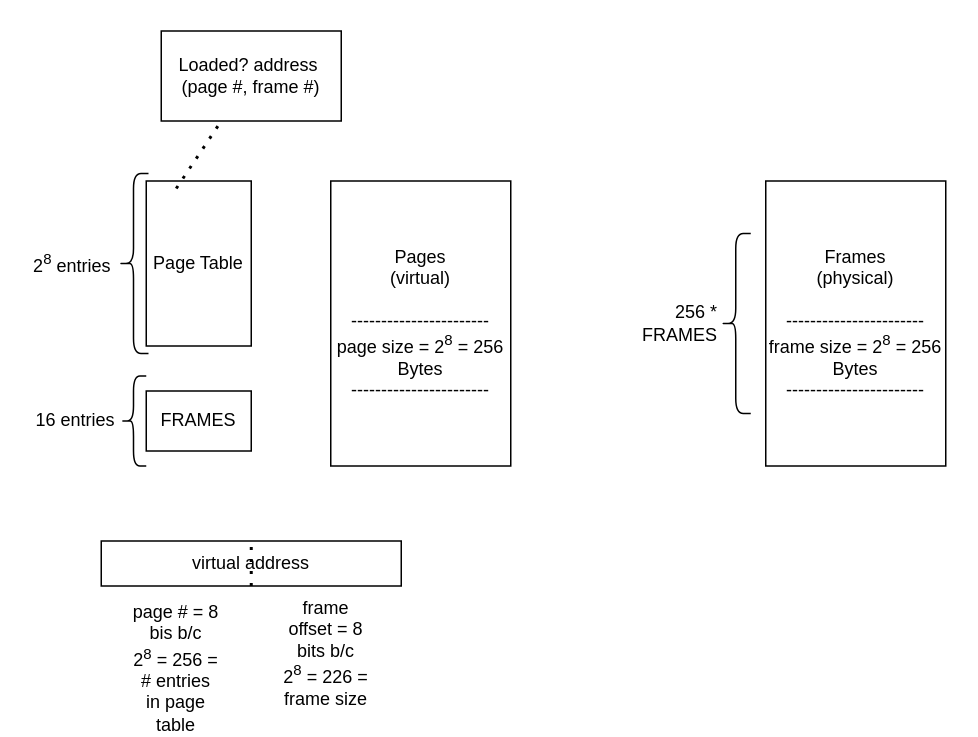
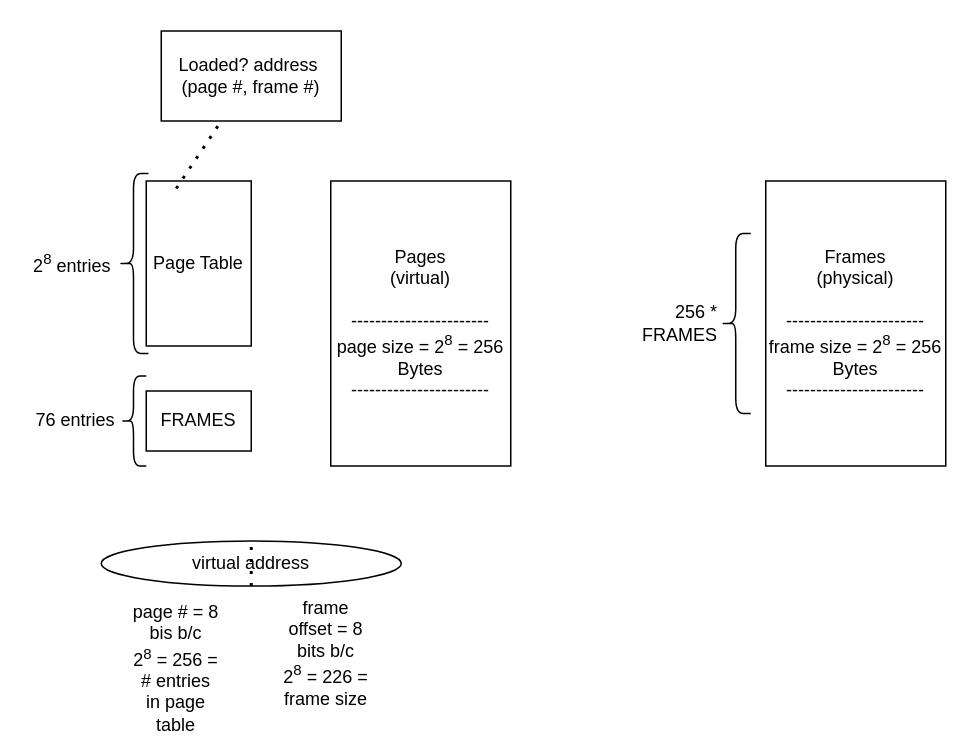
  <mxCell id="0" />
  <mxCell id="1" parent="0" />
  <mxCell id="2" value="Page Table" style="rounded=0;whiteSpace=wrap;html=1;" vertex="1" parent="1"><mxGeometry x="97" y="120" width="70" height="110" as="geometry" /></mxCell>
  <mxCell id="3" value="256 * FRAMES" style="shape=curlyBracket;whiteSpace=wrap;html=1;rounded=1;labelPosition=left;verticalLabelPosition=middle;align=right;verticalAlign=middle;" vertex="1" parent="1"><mxGeometry x="480" y="155" width="20" height="120" as="geometry" /></mxCell>
  <mxCell id="4" value="FRAMES" style="rounded=0;whiteSpace=wrap;html=1;" vertex="1" parent="1"><mxGeometry x="97" y="260" width="70" height="40" as="geometry" /></mxCell>
  <mxCell id="5" value="" style="shape=curlyBracket;whiteSpace=wrap;html=1;rounded=1;labelPosition=left;verticalLabelPosition=middle;align=right;verticalAlign=middle;" vertex="1" parent="1"><mxGeometry x="80" y="250" width="17" height="60" as="geometry" /></mxCell>
- <mxCell id="6" value="16 entries" style="text;html=1;strokeColor=none;fillColor=none;align=center;verticalAlign=middle;whiteSpace=wrap;rounded=0;" vertex="1" parent="1"><mxGeometry x="20" y="265" width="60" height="30" as="geometry" /></mxCell>
+ <mxCell id="6" value="76 entries" style="text;html=1;strokeColor=none;fillColor=none;align=center;verticalAlign=middle;whiteSpace=wrap;rounded=0;" vertex="1" parent="1"><mxGeometry x="20" y="265" width="60" height="30" as="geometry" /></mxCell>
  <mxCell id="7" value="Pages&lt;br&gt;(virtual)&lt;br&gt;&lt;br&gt;-----------------------&lt;br&gt;page size = 2&lt;sup&gt;8&lt;/sup&gt;&amp;nbsp;= 256 Bytes&lt;br&gt;-----------------------" style="rounded=0;whiteSpace=wrap;html=1;" vertex="1" parent="1"><mxGeometry x="220" y="120" width="120" height="190" as="geometry" /></mxCell>
  <mxCell id="8" value="Frames&lt;br&gt;(physical)&lt;br&gt;&lt;br&gt;-----------------------&lt;br&gt;frame size = 2&lt;sup&gt;8&lt;/sup&gt;&amp;nbsp;= 256 Bytes&lt;br&gt;-----------------------" style="rounded=0;whiteSpace=wrap;html=1;" vertex="1" parent="1"><mxGeometry x="510" y="120" width="120" height="190" as="geometry" /></mxCell>
  <mxCell id="9" value="2&lt;sup&gt;8&lt;/sup&gt;&amp;nbsp;entries&amp;nbsp;" style="shape=curlyBracket;whiteSpace=wrap;html=1;rounded=1;labelPosition=left;verticalLabelPosition=middle;align=right;verticalAlign=middle;" vertex="1" parent="1"><mxGeometry x="78.5" y="115" width="20" height="120" as="geometry" /></mxCell>
  <mxCell id="10" value="" style="endArrow=none;dashed=1;html=1;dashPattern=1 3;strokeWidth=2;rounded=0;" edge="1" parent="1" target="11"><mxGeometry width="50" height="50" relative="1" as="geometry"><mxPoint x="117" y="125" as="sourcePoint" /><mxPoint x="167" y="75" as="targetPoint" /></mxGeometry></mxCell>
  <mxCell id="11" value="Loaded? address&amp;nbsp;&lt;br&gt;(page #, frame #)" style="rounded=0;whiteSpace=wrap;html=1;" vertex="1" parent="1"><mxGeometry x="107" y="20" width="120" height="60" as="geometry" /></mxCell>
  <mxCell id="12" value="" style="group" vertex="1" connectable="0" parent="1"><mxGeometry x="67" y="360" width="200" height="100" as="geometry" /></mxCell>
- <mxCell id="13" value="virtual address" style="rounded=0;whiteSpace=wrap;html=1;" vertex="1" parent="12"><mxGeometry width="200" height="30" as="geometry" /></mxCell>
+ <mxCell id="13" value="virtual address" style="ellipse;whiteSpace=wrap;html=1;" vertex="1" parent="12"><mxGeometry width="200" height="30" as="geometry" /></mxCell>
  <mxCell id="14" value="" style="endArrow=none;dashed=1;html=1;dashPattern=1 3;strokeWidth=2;rounded=0;exitX=0.5;exitY=1;exitDx=0;exitDy=0;entryX=0.5;entryY=0;entryDx=0;entryDy=0;" edge="1" parent="12" source="13" target="13"><mxGeometry width="50" height="50" relative="1" as="geometry"><mxPoint x="60" y="50" as="sourcePoint" /><mxPoint x="110" as="targetPoint" /></mxGeometry></mxCell>
  <mxCell id="15" value="frame offset = 8 bits b/c 2&lt;sup&gt;8&lt;/sup&gt;&amp;nbsp;= 226 = frame size" style="text;html=1;strokeColor=none;fillColor=none;align=center;verticalAlign=middle;whiteSpace=wrap;rounded=0;" vertex="1" parent="12"><mxGeometry x="120" y="60" width="60" height="30" as="geometry" /></mxCell>
  <mxCell id="16" value="page # = 8 bis b/c 2&lt;sup&gt;8&lt;/sup&gt;&amp;nbsp;= 256 = # entries in page table" style="text;html=1;strokeColor=none;fillColor=none;align=center;verticalAlign=middle;whiteSpace=wrap;rounded=0;" vertex="1" parent="12"><mxGeometry x="20" y="70" width="60" height="30" as="geometry" /></mxCell>
